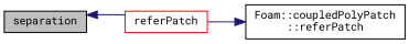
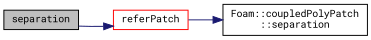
  digraph {
    fontname="Roboto Mono"
    rankdir=LR
    node [color=black fontname="Roboto Mono" fontsize=10 shape=record]
    edge [color=midnightblue fontname="Roboto Mono" fontsize=10 labelfontname=Helvetica labelfontsize=10 style=solid]
    n1 [fillcolor=grey75 fontcolor=black height=0.2 label=separation style=filled width=0.4]
    n2 [color=red height=0.2 label=referPatch width=0.4]
-   n3 [height=0.2 label="Foam::coupledPolyPatch\l::referPatch" width=0.4]
-   n2 -> n1
+   n3 [height=0.2 label="Foam::coupledPolyPatch\l::separation" width=0.4]
+   n1 -> n2
    n2 -> n3
  }
